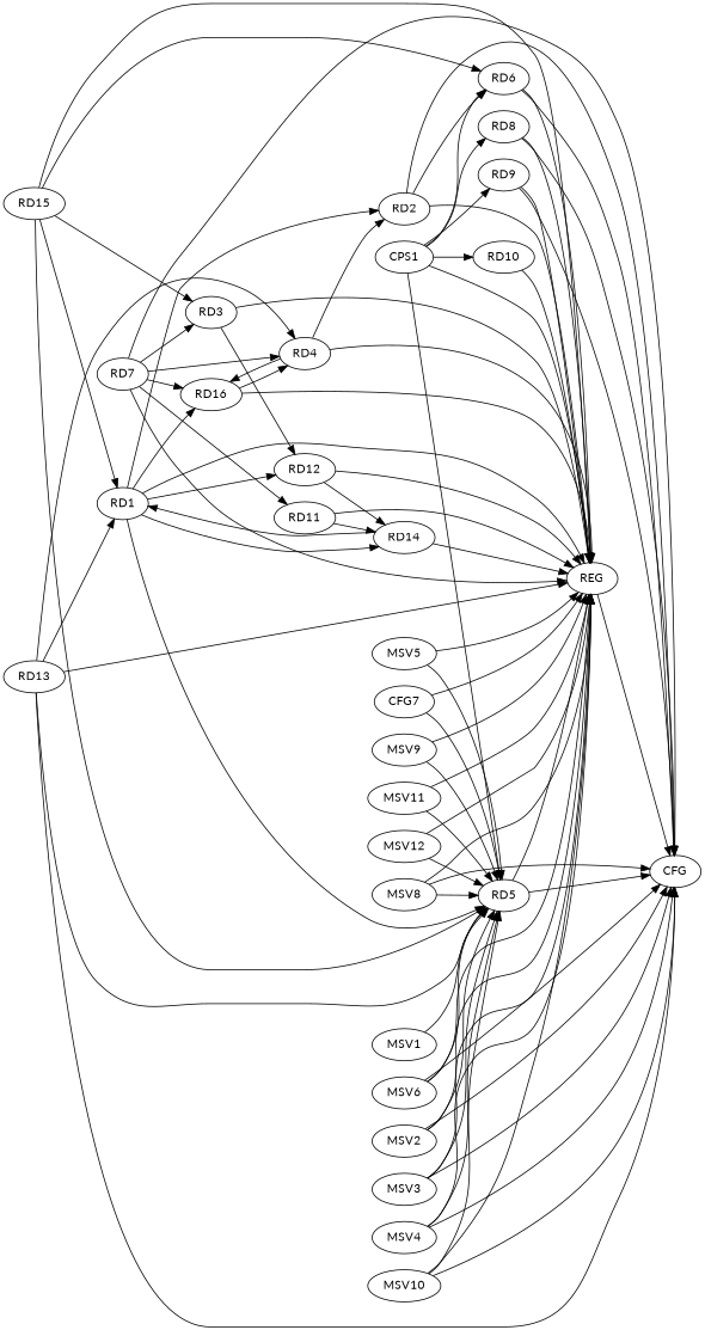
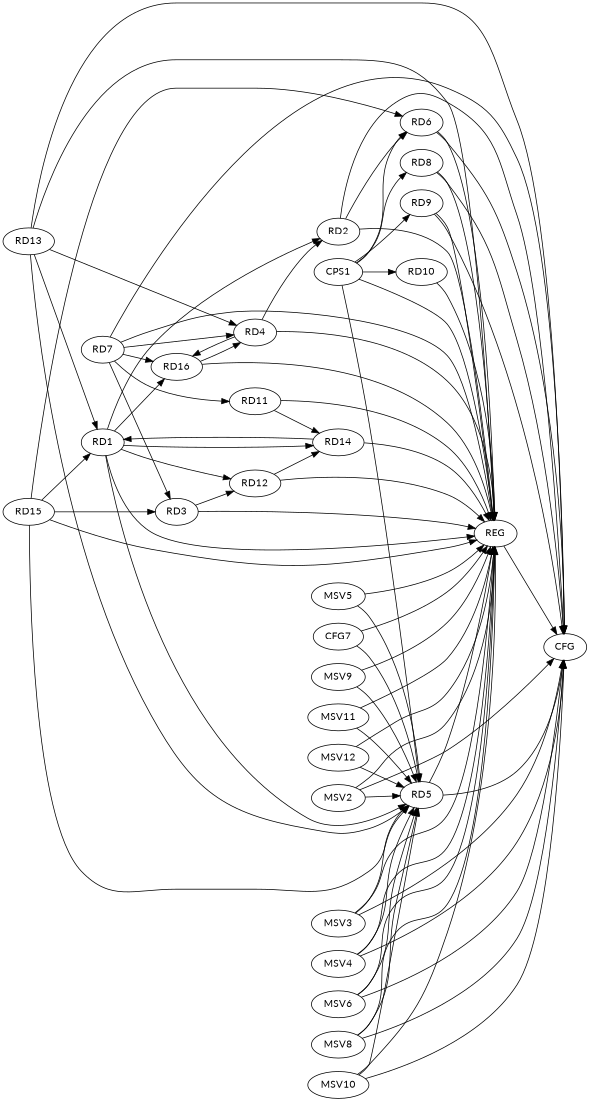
  strict digraph {
    fontname=Lato
    rankdir=LR
    node [fontname=Lato]
    edge [fontname=Lato]
    n1 [label=RD1]
    n2 [label=RD2]
    n3 [label=RD5]
    n4 [label=RD12]
    n5 [label=RD14]
    n6 [label=RD16]
    n7 [label=REG]
    n8 [label=RD6]
    n9 [label=CFG]
    n10 [label=RD4]
    n11 [label=RD3]
    n12 [label=RD7]
    n13 [label=RD11]
    n14 [label=RD8]
    n15 [label=RD9]
    n16 [label=RD10]
    n17 [label=RD13]
    n18 [label=RD15]
    n19 [label=CPS1]
-   n20 [label=MSV1]
    n21 [label=MSV2]
    n22 [label=MSV3]
    n23 [label=MSV4]
    n24 [label=MSV5]
    n25 [label=MSV6]
    n26 [label=CFG7]
    n27 [label=MSV8]
    n28 [label=MSV9]
    n29 [label=MSV10]
    n30 [label=MSV11]
    n31 [label=MSV12]
    n1 -> n2
    n1 -> n3
    n1 -> n4
    n1 -> n5
    n1 -> n6
    n1 -> n7
    n2 -> n7
    n2 -> n8
    n2 -> n9
    n3 -> n7
    n3 -> n9
    n4 -> n5
    n4 -> n7
    n5 -> n1
    n5 -> n7
    n6 -> n7
    n6 -> n10
    n7 -> n9
    n8 -> n7
    n8 -> n9
    n10 -> n2
    n10 -> n6
    n10 -> n7
    n11 -> n4
    n11 -> n7
    n12 -> n6
    n12 -> n7
    n12 -> n9
    n12 -> n10
    n12 -> n11
    n12 -> n13
    n13 -> n5
    n13 -> n7
    n14 -> n7
    n14 -> n9
    n15 -> n7
    n15 -> n9
    n16 -> n7
    n17 -> n1
    n17 -> n3
    n17 -> n7
    n17 -> n9
    n17 -> n10
    n18 -> n1
    n18 -> n3
    n18 -> n7
    n18 -> n8
    n18 -> n11
    n19 -> n3
    n19 -> n7
    n19 -> n8
    n19 -> n14
    n19 -> n15
    n19 -> n16
-   n20 -> n3
    n21 -> n3
    n21 -> n7
    n21 -> n9
    n22 -> n3
    n22 -> n7
    n22 -> n9
    n23 -> n3
    n23 -> n7
    n23 -> n9
    n24 -> n3
    n24 -> n7
    n25 -> n3
    n25 -> n7
    n25 -> n9
    n26 -> n3
    n26 -> n7
    n27 -> n3
    n27 -> n7
    n27 -> n9
    n28 -> n3
    n28 -> n7
    n29 -> n3
    n29 -> n7
    n29 -> n9
    n30 -> n3
    n30 -> n7
    n31 -> n3
    n31 -> n7
  }
